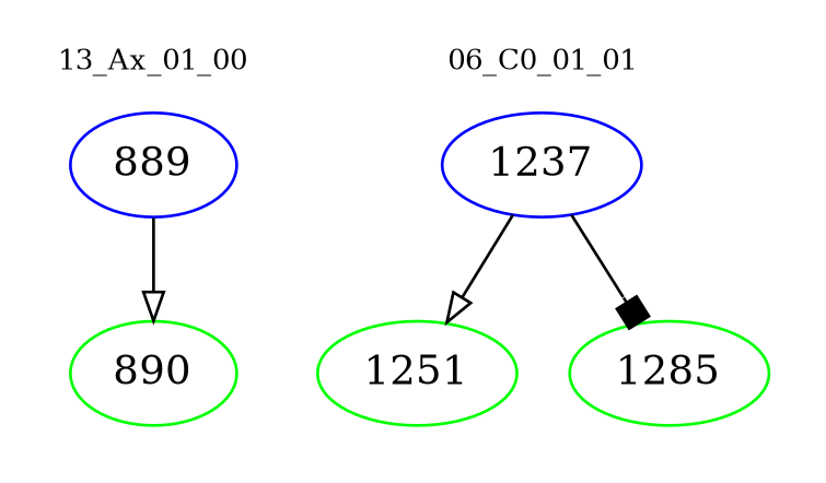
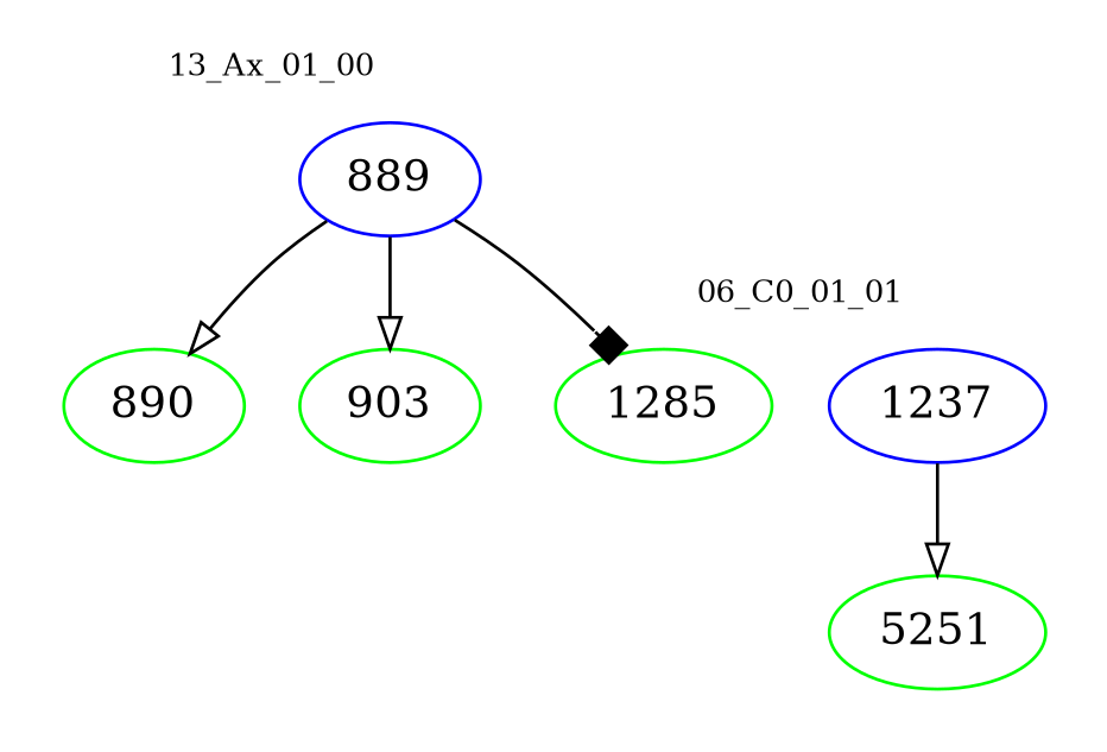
  digraph {
    node [color=green]
    edge [arrowhead=onormal color=black]
    n1 [label=890]
    n2 [color=blue label=889]
-   n4 [label=1251]
+   n3 [label=903]
+   n4 [label=5251]
    n5 [color=blue label=1237]
    n6 [label=1285]
    subgraph cluster_1 {
      color=white
      fontsize=10
      label="13_Ax_01_00"
      n1
      n2
+     n3
    }
    subgraph cluster_2 {
      color=white
      fontsize=10
      label="06_C0_01_01"
      n4
      n5
      n6
    }
    n2 -> n1
+   n2 -> n3
    n5 -> n4
-   n5 -> n6 [arrowhead=box]
+   n2 -> n6 [arrowhead=box]
  }
